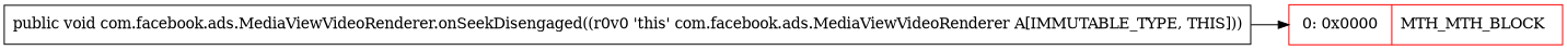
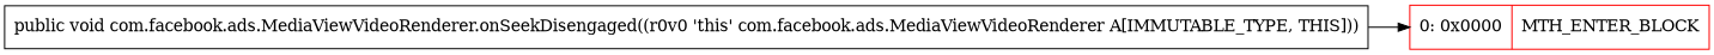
  digraph {
    rankdir=LR
    node [shape=record]
-   n1 [color=red label="{0\:\ 0x0000|MTH_MTH_BLOCK\l}"]
+   n1 [color=red label="{0\:\ 0x0000|MTH_ENTER_BLOCK\l}"]
    n2 [label="{public void com.facebook.ads.MediaViewVideoRenderer.onSeekDisengaged((r0v0 'this' com.facebook.ads.MediaViewVideoRenderer A[IMMUTABLE_TYPE, THIS])) }"]
    subgraph cluster_1 {
      label="R(0)"
    }
    n2 -> n1
  }
